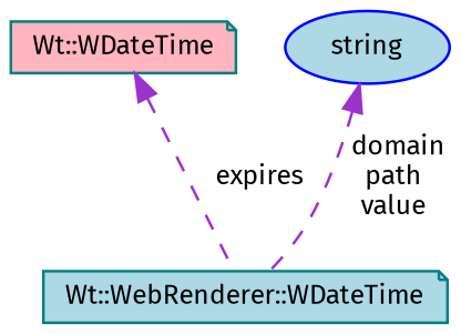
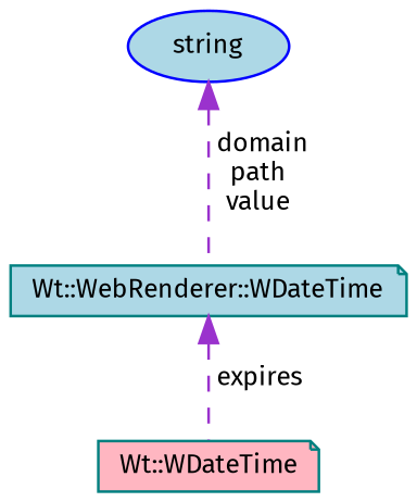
  digraph {
    fontname="Fira Sans"
    node [color=teal fillcolor=lightblue fontname="Fira Sans" fontsize=10 shape=note style=filled]
    edge [color=darkorchid3 dir=back fontname="Fira Sans" fontsize=10 labelfontname=Helvetica labelfontsize=10 style=dashed]
    n1 [fontcolor=black height=0.2 label="Wt::WebRenderer::WDateTime" width=0.4]
    n2 [fillcolor=lightpink height=0.2 label="Wt::WDateTime" width=0.4]
    n3 [color=blue height=0.2 label=string shape=ellipse width=0.4]
-   n2 -> n1 [label=" expires"]
+   n1 -> n2 [label=" expires"]
    n3 -> n1 [label=" domain\npath\nvalue"]
  }
